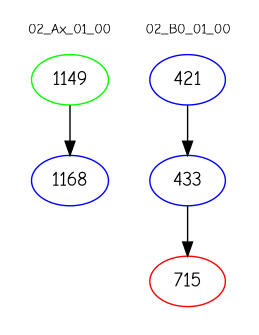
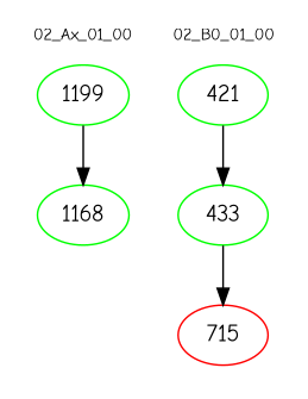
  digraph {
    fontname="Comic Neue"
    node [color=green fontname="Comic Neue"]
    edge [color=black fontname="Comic Neue"]
-   n1 [label=1149]
-   n2 [color=blue label=1168]
-   n3 [color=blue label=421]
-   n4 [color=blue label=433]
+   n1 [label=1199]
+   n2 [label=1168]
+   n3 [label=421]
+   n4 [label=433]
    n5 [color=red label=715]
    subgraph cluster_1 {
      color=white
      fontsize=10
      label="02_Ax_01_00"
      n1
      n2
    }
    subgraph cluster_2 {
      color=white
      fontsize=10
      label="02_B0_01_00"
      n3
      n4
      n5
    }
    n1 -> n2
    n3 -> n4
    n4 -> n5
  }
